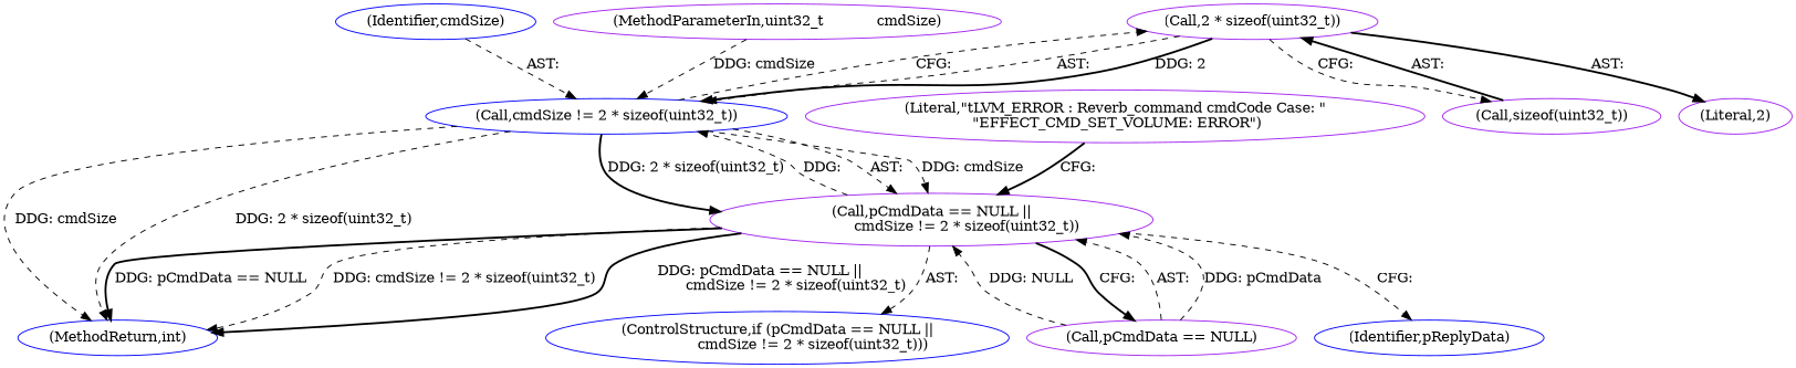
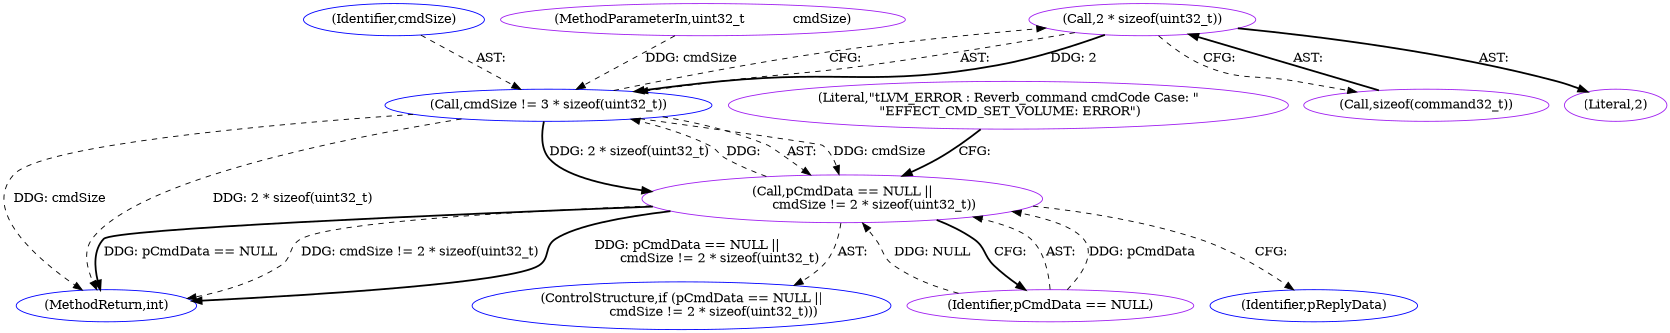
  digraph {
    node [color=purple]
    edge [style=dashed]
    n1 [label="(Call,2 * sizeof(uint32_t))"]
-   n2 [color=blue label="(Call,cmdSize != 2 * sizeof(uint32_t))"]
-   n3 [label="(Call,sizeof(uint32_t))"]
+   n2 [color=blue label="(Call,cmdSize != 3 * sizeof(uint32_t))"]
+   n3 [label="(Call,sizeof(command32_t))"]
    n4 [label="(Literal,2)"]
    n5 [label="(Call,pCmdData == NULL ||\n                cmdSize != 2 * sizeof(uint32_t))"]
    n6 [color=blue label="(MethodReturn,int)"]
    n7 [color=blue label="(ControlStructure,if (pCmdData == NULL ||\n                cmdSize != 2 * sizeof(uint32_t)))"]
-   n8 [label="(Call,pCmdData == NULL)"]
+   n8 [label="(Identifier,pCmdData == NULL)"]
    n9 [color=blue label="(Identifier,pReplyData)"]
    n10 [color=blue label="(Identifier,cmdSize)"]
    n11 [label="(MethodParameterIn,uint32_t            cmdSize)"]
    n12 [label="(Literal,\"\tLVM_ERROR : Reverb_command cmdCode Case: \"\n \"EFFECT_CMD_SET_VOLUME: ERROR\")"]
    n1 -> n2 [label="AST: "]
    n1 -> n2 [label="DDG: 2" style=bold]
    n1 -> n3 [label="CFG: "]
    n1 -> n4 [label="AST: " style=bold]
    n2 -> n1 [label="CFG: "]
    n2 -> n5 [label="AST: "]
    n2 -> n5 [label="DDG: cmdSize"]
    n2 -> n5 [label="DDG: 2 * sizeof(uint32_t)" style=bold]
    n2 -> n6 [label="DDG: 2 * sizeof(uint32_t)"]
    n2 -> n6 [label="DDG: cmdSize"]
    n3 -> n1 [label="AST: " style=bold]
    n5 -> n2 [label="DDG: "]
    n5 -> n6 [label="DDG: cmdSize != 2 * sizeof(uint32_t)"]
    n5 -> n6 [label="DDG: pCmdData == NULL ||\n                cmdSize != 2 * sizeof(uint32_t)" style=bold]
    n5 -> n6 [label="DDG: pCmdData == NULL" style=bold]
    n5 -> n7 [label="AST: "]
    n5 -> n8 [label="CFG: " style=bold]
    n5 -> n9 [label="CFG: "]
    n8 -> n5 [label="AST: "]
    n8 -> n5 [label="DDG: pCmdData"]
    n8 -> n5 [label="DDG: NULL"]
    n10 -> n2 [label="AST: "]
    n11 -> n2 [label="DDG: cmdSize"]
    n12 -> n5 [label="CFG: " style=bold]
  }
